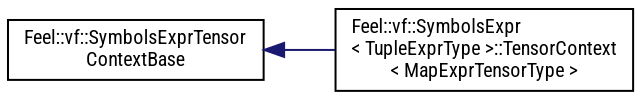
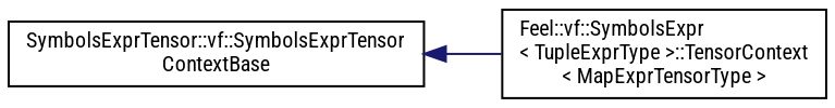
  digraph {
    rankdir=LR
    fontname="Roboto Condensed"
    node [color=black fillcolor=white fontname="Roboto Condensed" fontsize=10 shape=record style=filled]
-   n1 [height=0.2 label="Feel::vf::SymbolsExprTensor\lContextBase" width=0.4]
+   n1 [height=0.2 label="SymbolsExprTensor::vf::SymbolsExprTensor\lContextBase" width=0.4]
    n2 [height=0.2 label="Feel::vf::SymbolsExpr\l\< TupleExprType \>::TensorContext\l\< MapExprTensorType \>" width=0.4]
    n1 -> n2 [color=midnightblue dir=back fontname="Roboto Condensed" fontsize=10 labelfontname=Helvetica labelfontsize=10 style=solid]
  }
